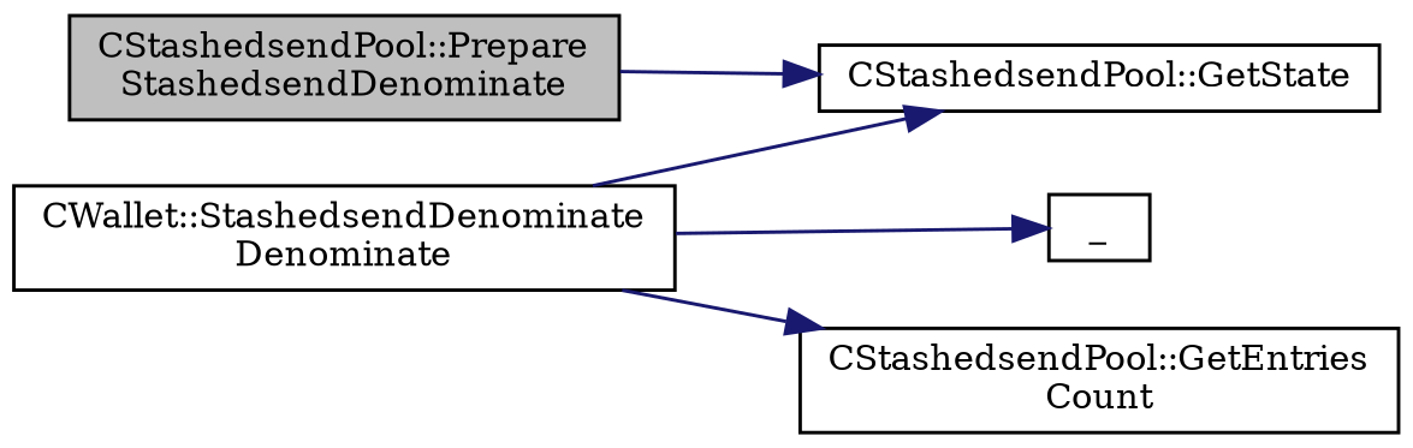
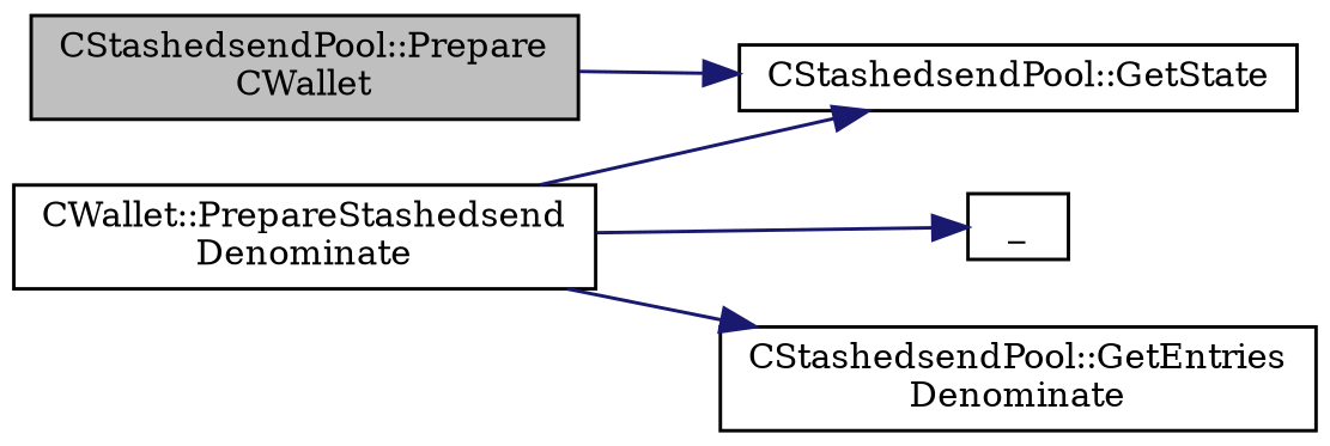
  digraph {
    fontname="DejaVu Serif"
    rankdir=LR
    node [color=black fillcolor=white fontname="DejaVu Serif" fontsize=10 shape=record style=filled]
    edge [color=midnightblue fontname="DejaVu Serif" fontsize=10 labelfontname=Helvetica labelfontsize=10 style=solid]
-   n1 [fillcolor=grey75 fontcolor=black height=0.2 label="CStashedsendPool::Prepare\lStashedsendDenominate" width=0.4]
+   n1 [fillcolor=grey75 fontcolor=black height=0.2 label="CStashedsendPool::Prepare\lCWallet" width=0.4]
    n2 [height=0.2 label="CStashedsendPool::GetState" width=0.4]
-   n3 [height=0.2 label="CWallet::StashedsendDenominate\lDenominate" width=0.4]
+   n3 [height=0.2 label="CWallet::PrepareStashedsend\lDenominate" width=0.4]
    n4 [height=0.2 label=_ width=0.4]
-   n5 [height=0.2 label="CStashedsendPool::GetEntries\lCount" width=0.4]
+   n5 [height=0.2 label="CStashedsendPool::GetEntries\lDenominate" width=0.4]
    n1 -> n2
    n3 -> n2
    n3 -> n4
    n3 -> n5
  }
